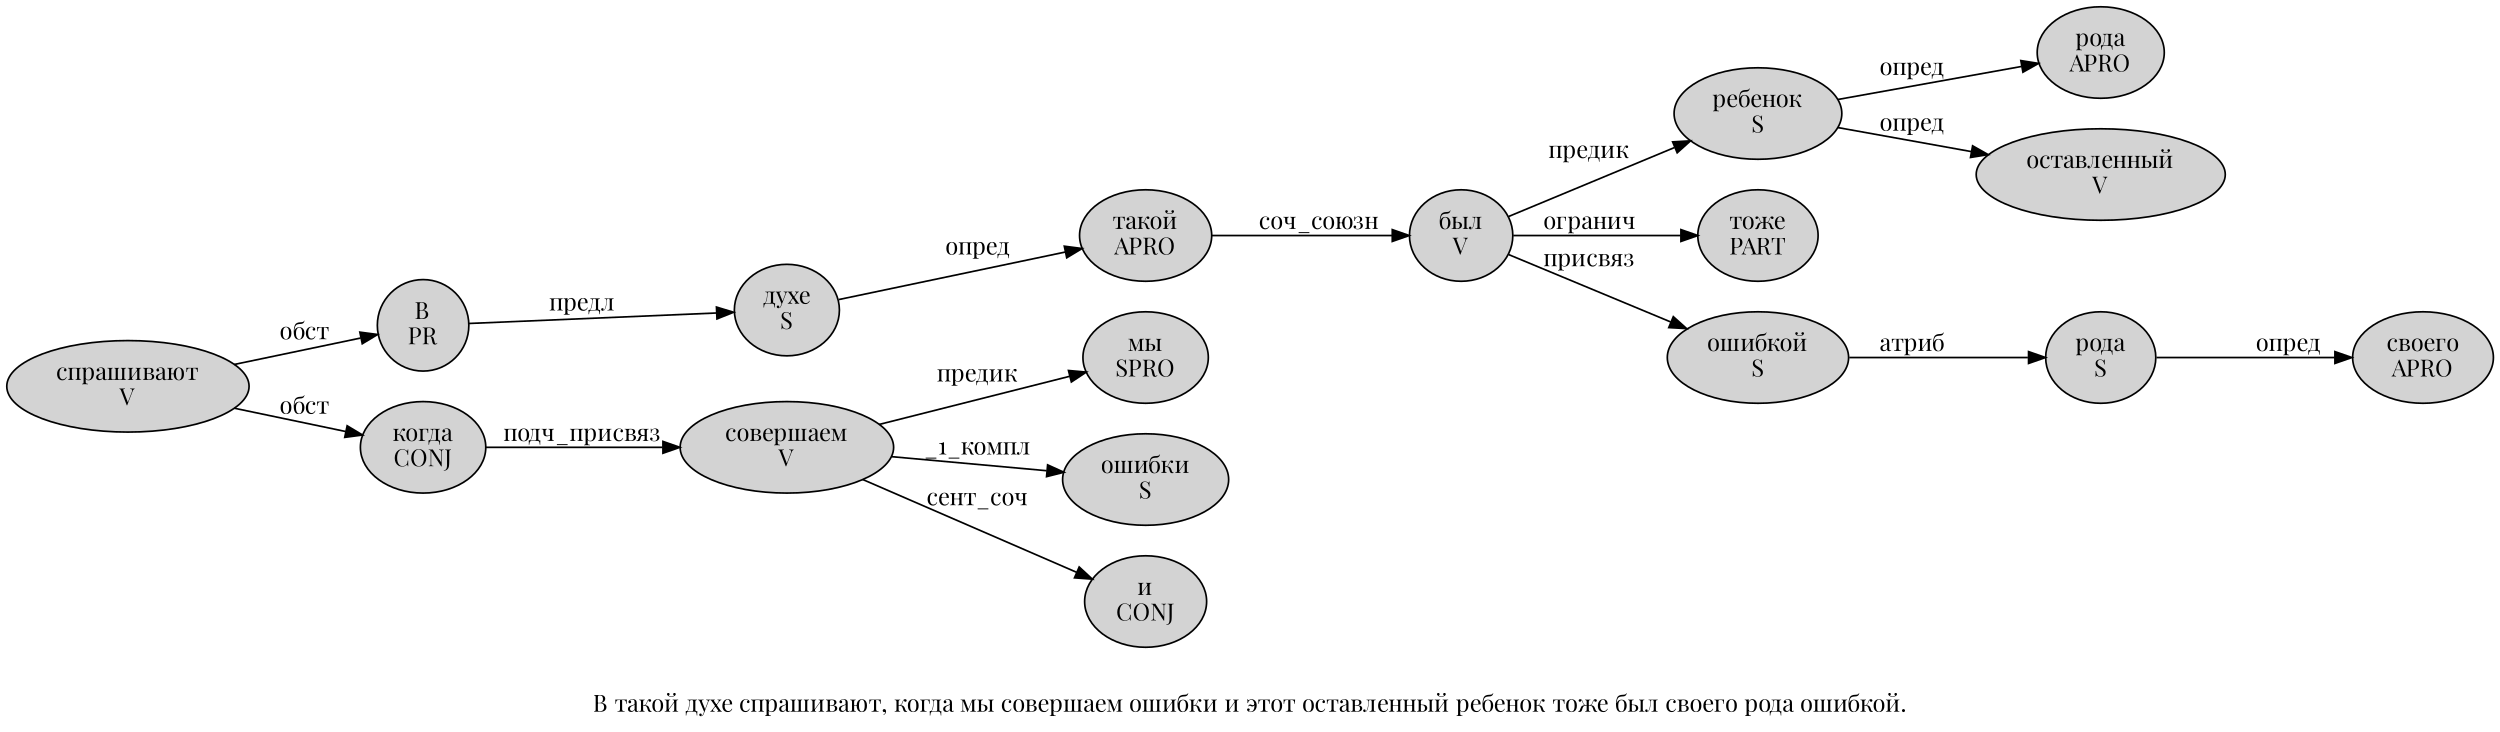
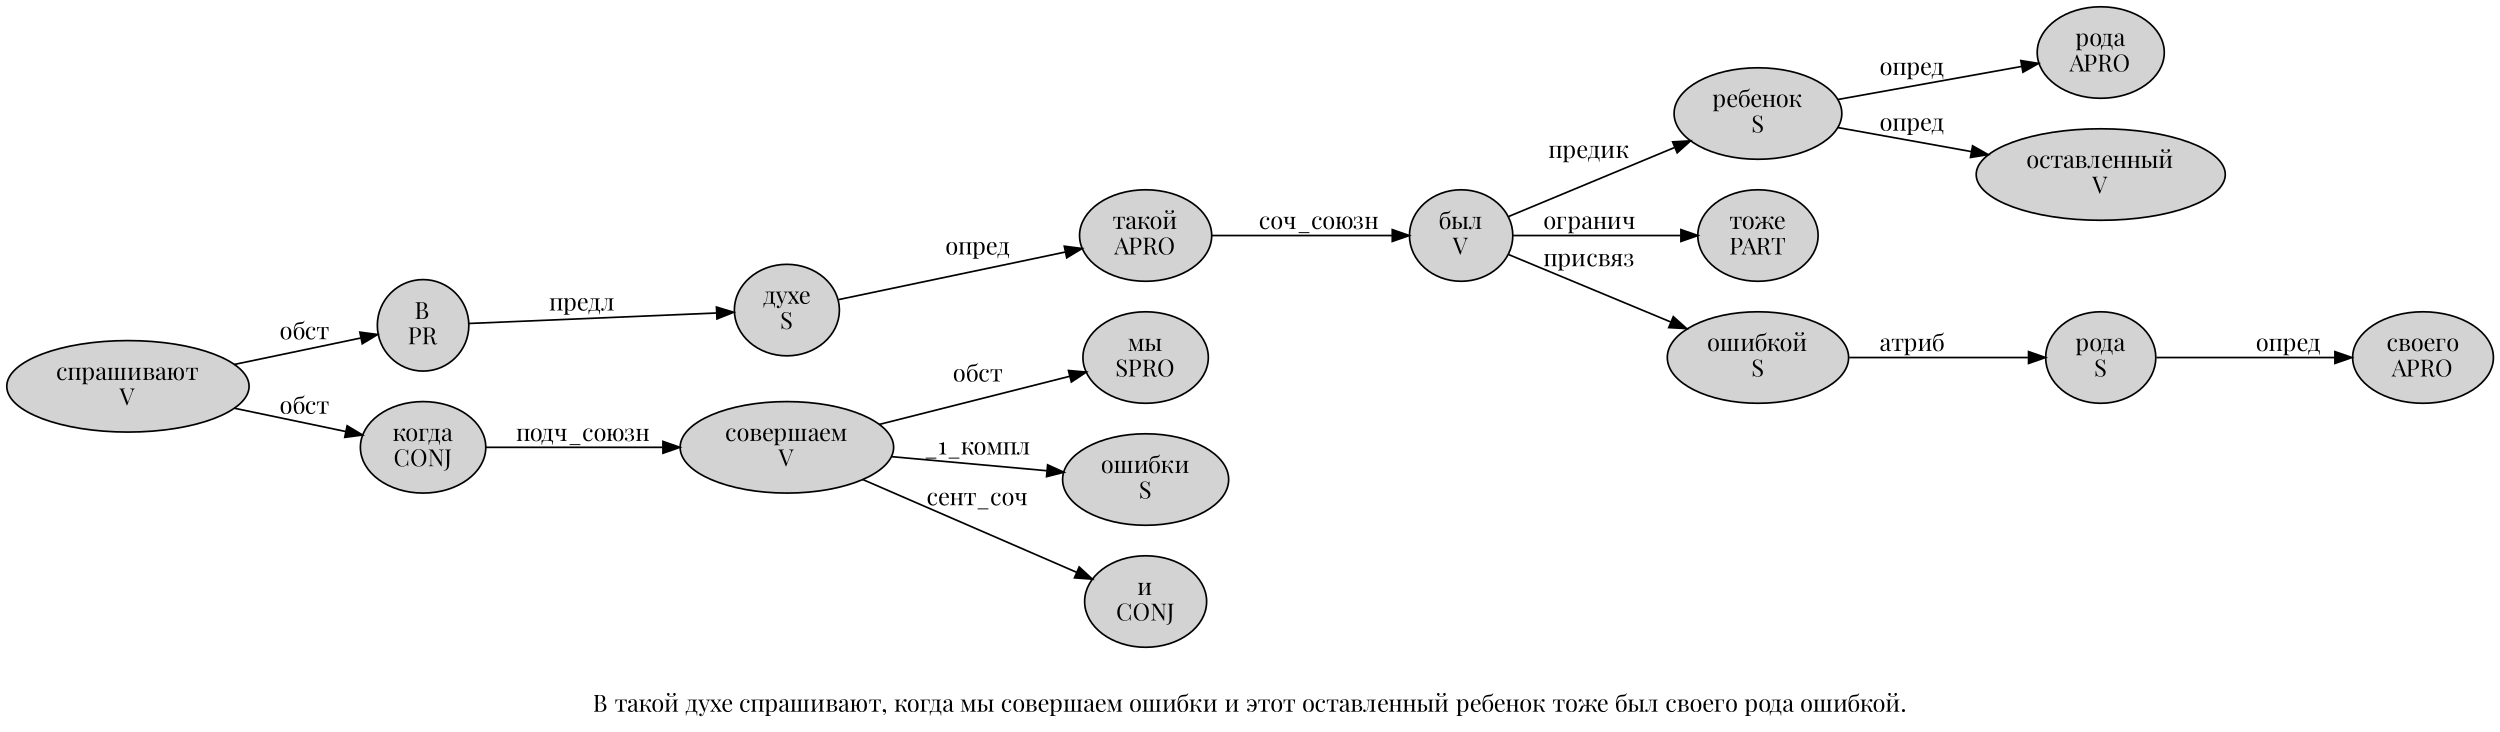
  digraph {
    fontname="Playfair Display"
    label="В такой духе спрашивают, когда мы совершаем ошибки и этот оставленный ребенок тоже был своего рода ошибкой."
    rankdir=LR
    node [fillcolor=lightgray fontname="Playfair Display" penwidth=1 shape=ellipse style=filled]
    edge [fontname="Playfair Display"]
    n1 [label="В\nPR"]
    n2 [label="духе\nS"]
    n3 [label="такой\nAPRO"]
    n4 [label="был\nV"]
    n5 [label="спрашивают\nV"]
    n6 [label="когда\nCONJ"]
    n7 [label="совершаем\nV"]
    n8 [label="мы\nSPRO"]
    n9 [label="ошибки\nS"]
    n10 [label="и\nCONJ"]
    n11 [label="ребенок\nS"]
    n12 [label="тоже\nPART"]
    n13 [label="ошибкой\nS"]
    n14 [label="рода\nAPRO"]
    n15 [label="оставленный\nV"]
    n16 [label="рода\nS"]
    n17 [label="своего\nAPRO"]
    n1 -> n2 [label="предл"]
    n2 -> n3 [label="опред"]
    n3 -> n4 [label="соч_союзн"]
    n4 -> n11 [label="предик"]
    n4 -> n12 [label="огранич"]
    n4 -> n13 [label="присвяз"]
    n5 -> n1 [label="обст"]
    n5 -> n6 [label="обст"]
-   n6 -> n7 [label="подч_присвяз"]
-   n7 -> n8 [label="предик"]
+   n6 -> n7 [label="подч_союзн"]
+   n7 -> n8 [label="обст"]
    n7 -> n9 [label="_1_компл"]
    n7 -> n10 [label="сент_соч"]
    n11 -> n14 [label="опред"]
    n11 -> n15 [label="опред"]
    n13 -> n16 [label="атриб"]
    n16 -> n17 [label="опред"]
  }
